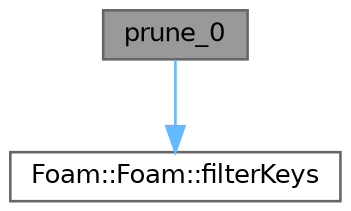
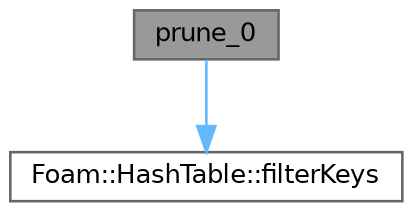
  digraph {
    rankdir=TB
    node [fontname=Helvetica fontsize=10 shape=box style=filled]
    n1 [color=gray40 fillcolor=grey60 fontcolor=black height=0.2 label=prune_0 width=0.4]
-   n2 [color=grey40 fillcolor=white height=0.2 label="Foam::Foam::filterKeys" width=0.4]
+   n2 [color=grey40 fillcolor=white height=0.2 label="Foam::HashTable::filterKeys" width=0.4]
    n1 -> n2 [color=steelblue1 fontname=Helvetica fontsize=10 labelfontname=Helvetica labelfontsize=10 style=solid]
  }
